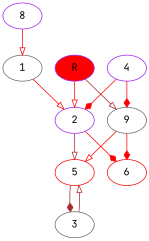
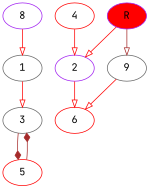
  digraph {
    fontname="JetBrains Mono"
    node [color=gray40 fontname="JetBrains Mono"]
    edge [arrowhead=onormal color=red fontname="JetBrains Mono"]
    1
    3
    5 [color=red]
    2 [color=purple]
    6 [color=red]
-   4 [color=purple]
+   4 [color=red]
    n7 [label=9]
    8 [color=purple]
    R [color=purple fillcolor="#ff0000" style=filled]
-   1 -> 2
-   3 -> 5 [color=brown]
+   1 -> 3
+   3 -> 5 [arrowhead=diamond color=brown]
    5 -> 3 [arrowhead=diamond color=brown]
-   2 -> 5 [color=brown]
-   2 -> 6 [arrowhead=diamond]
-   4 -> 2 [arrowhead=diamond]
-   4 -> n7 [arrowhead=diamond]
-   n7 -> 5
-   n7 -> 6 [arrowhead=diamond]
+   2 -> 6
+   4 -> 2
+   n7 -> 6
    8 -> 1
    R -> 2
    R -> n7 [color=brown]
  }
